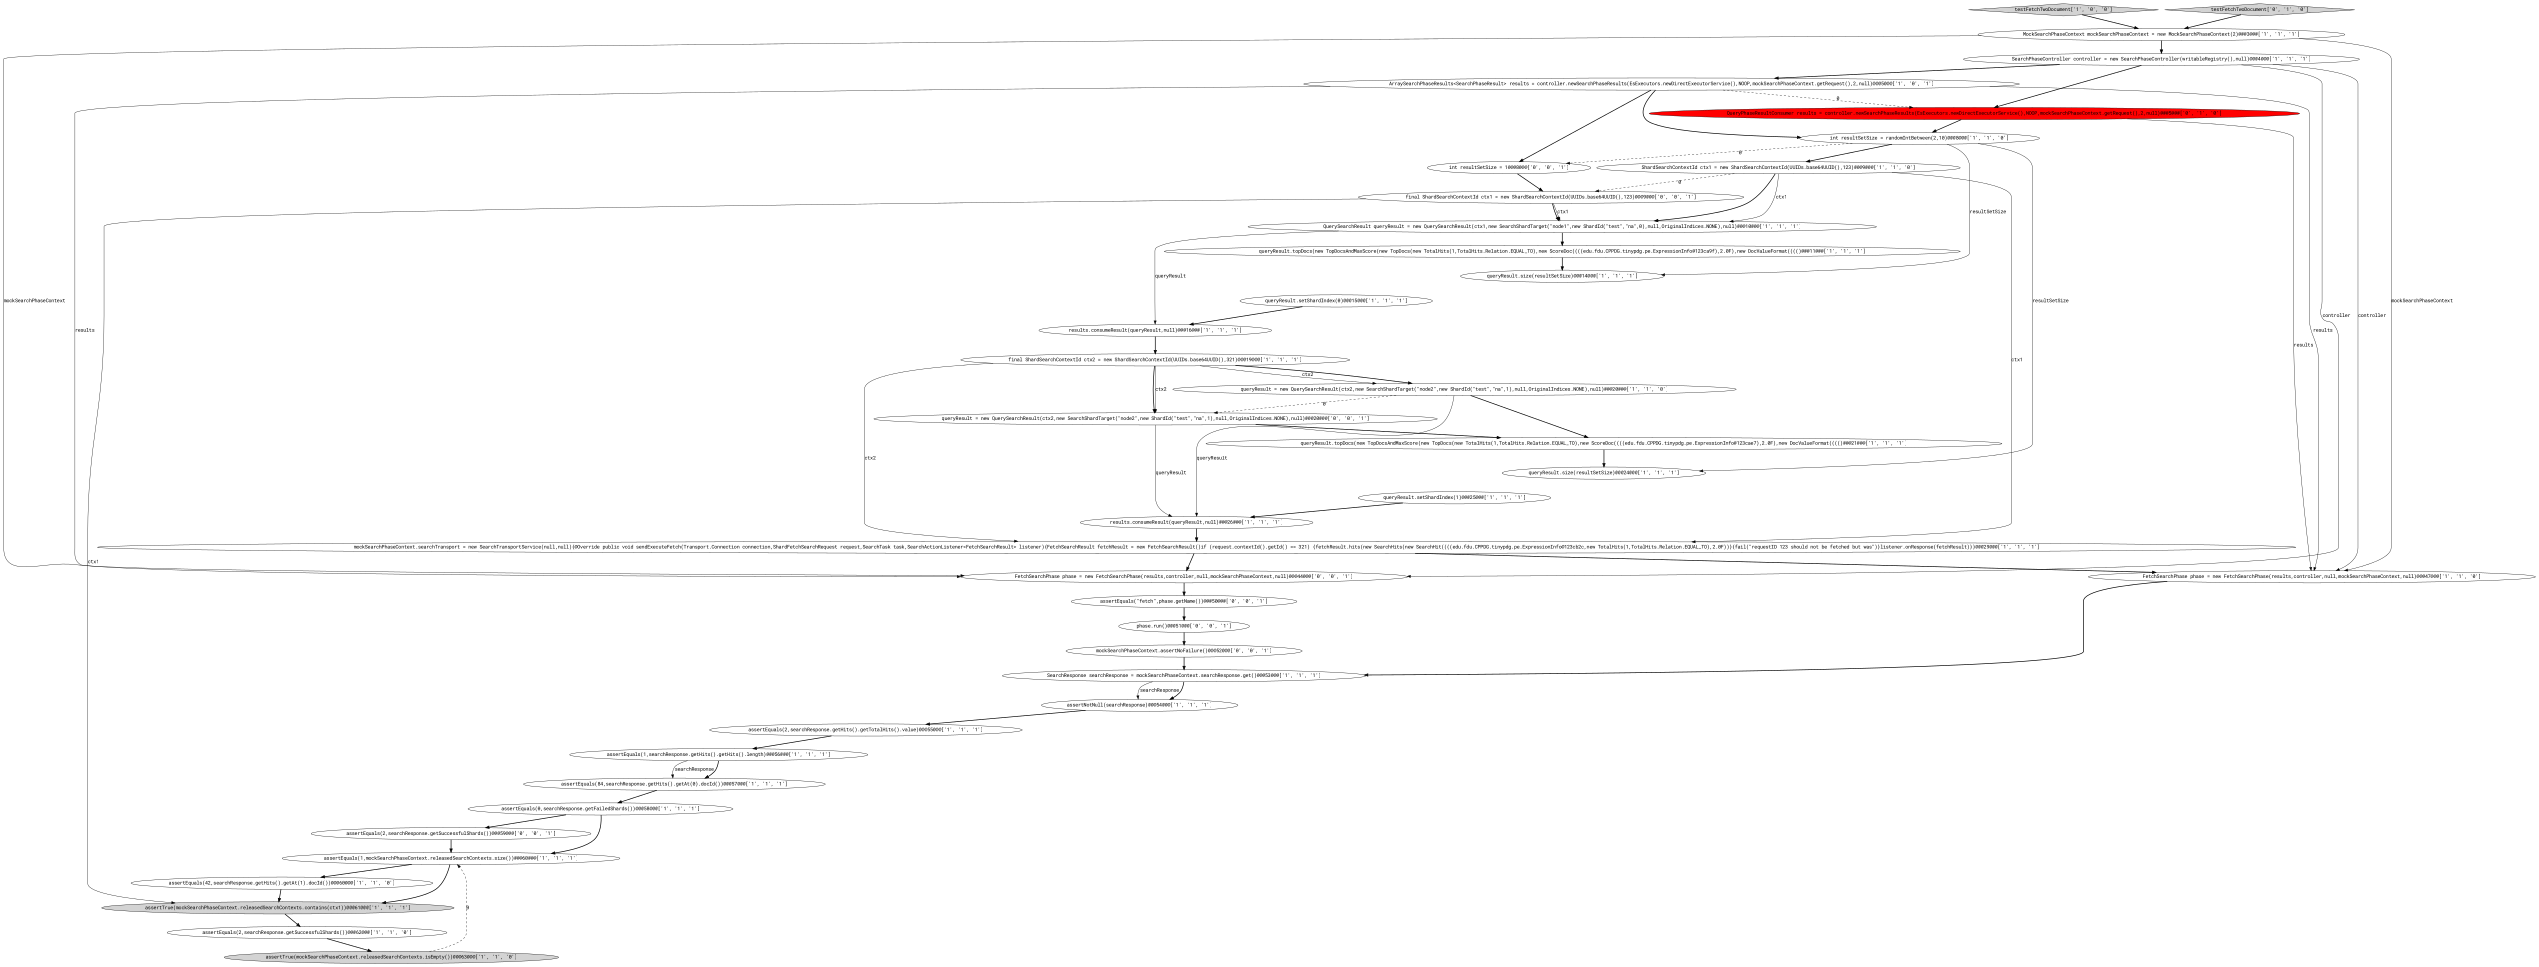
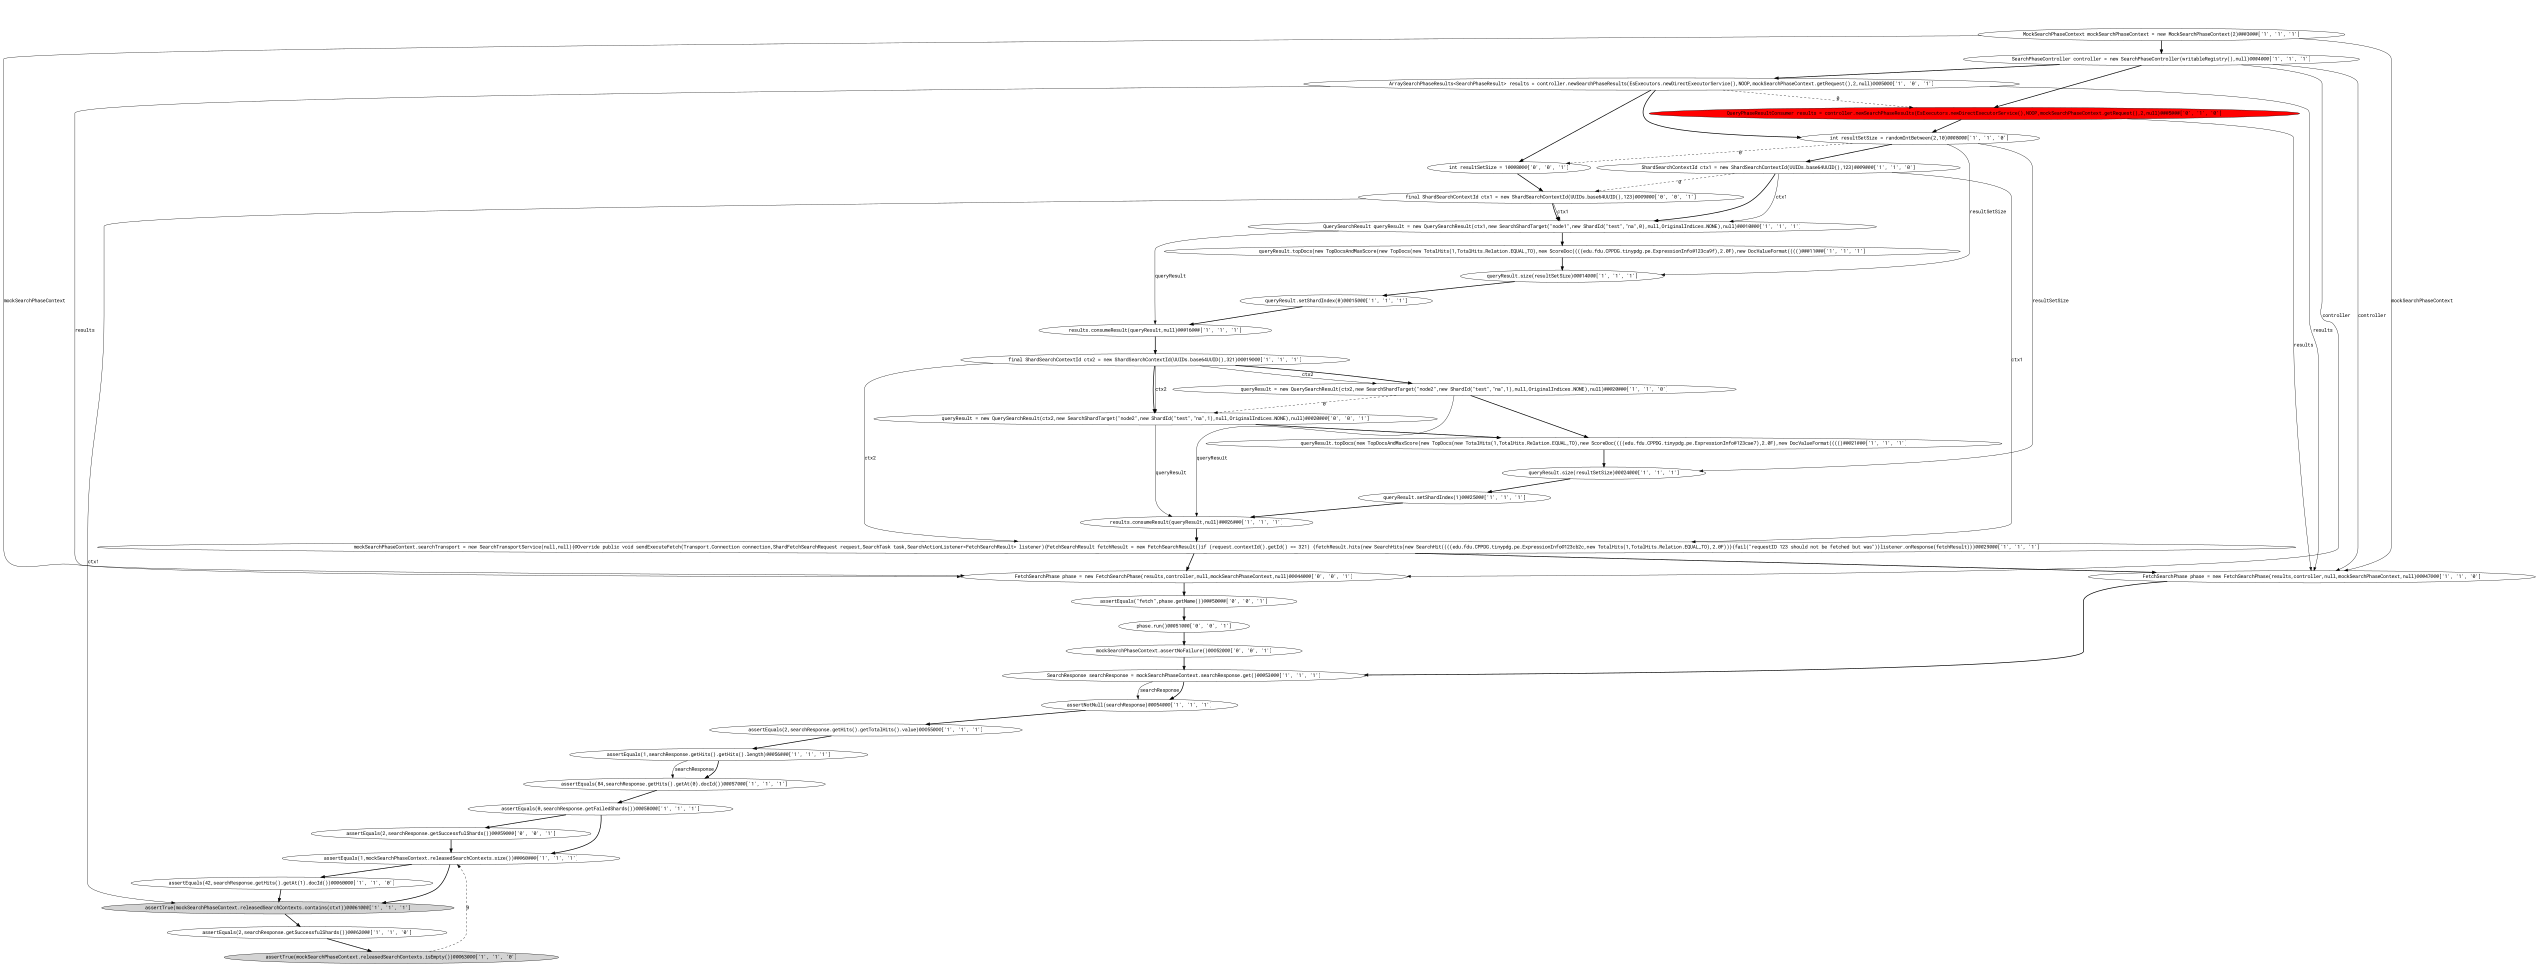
  digraph {
    fontname="Roboto Mono"
    node [fillcolor=white fontname="Roboto Mono" shape=ellipse style=filled]
    edge [fontname="Roboto Mono" style=bold]
    n1 [label="QuerySearchResult queryResult = new QuerySearchResult(ctx1,new SearchShardTarget(\"node1\",new ShardId(\"test\",\"na\",0),null,OriginalIndices.NONE),null)@@@10@@@['1', '1', '1']"]
    n2 [label="queryResult.topDocs(new TopDocsAndMaxScore(new TopDocs(new TotalHits(1,TotalHits.Relation.EQUAL_TO),new ScoreDoc((((edu.fdu.CPPDG.tinypdg.pe.ExpressionInfo@123ca9f),2.0F),new DocValueFormat(((()@@@11@@@['1', '1', '1']"]
    n3 [label="results.consumeResult(queryResult,null)@@@16@@@['1', '1', '1']"]
    n4 [label="queryResult.size(resultSetSize)@@@14@@@['1', '1', '1']"]
    n5 [label="final ShardSearchContextId ctx2 = new ShardSearchContextId(UUIDs.base64UUID(),321)@@@19@@@['1', '1', '1']"]
    n6 [label="queryResult.setShardIndex(0)@@@15@@@['1', '1', '1']"]
    n7 [label="final ShardSearchContextId ctx1 = new ShardSearchContextId(UUIDs.base64UUID(),123)@@@9@@@['0', '0', '1']"]
    n8 [fillcolor=lightgray label="assertTrue(mockSearchPhaseContext.releasedSearchContexts.contains(ctx1))@@@61@@@['1', '1', '1']"]
    n9 [label="assertEquals(2,searchResponse.getSuccessfulShards())@@@62@@@['1', '1', '0']"]
    n10 [label="assertEquals(2,searchResponse.getSuccessfulShards())@@@59@@@['0', '0', '1']"]
    n11 [label="assertEquals(1,mockSearchPhaseContext.releasedSearchContexts.size())@@@60@@@['1', '1', '1']"]
    n12 [label="assertEquals(42,searchResponse.getHits().getAt(1).docId())@@@60@@@['1', '1', '0']"]
    n13 [label="ShardSearchContextId ctx1 = new ShardSearchContextId(UUIDs.base64UUID(),123)@@@9@@@['1', '1', '0']"]
    n14 [label="mockSearchPhaseContext.searchTransport = new SearchTransportService(null,null){@Override public void sendExecuteFetch(Transport.Connection connection,ShardFetchSearchRequest request,SearchTask task,SearchActionListener<FetchSearchResult> listener){FetchSearchResult fetchResult = new FetchSearchResult()if (request.contextId().getId() == 321) {fetchResult.hits(new SearchHits(new SearchHit((((edu.fdu.CPPDG.tinypdg.pe.ExpressionInfo@123cb2c,new TotalHits(1,TotalHits.Relation.EQUAL_TO),2.0F))}{fail(\"requestID 123 should not be fetched but was\")}listener.onResponse(fetchResult)}}@@@29@@@['1', '1', '1']"]
    n15 [label="FetchSearchPhase phase = new FetchSearchPhase(results,controller,null,mockSearchPhaseContext,null)@@@44@@@['0', '0', '1']"]
    n16 [label="FetchSearchPhase phase = new FetchSearchPhase(results,controller,null,mockSearchPhaseContext,null)@@@47@@@['1', '1', '0']"]
    n17 [label="queryResult.size(resultSetSize)@@@24@@@['1', '1', '1']"]
    n18 [label="queryResult.setShardIndex(1)@@@25@@@['1', '1', '1']"]
    n19 [label="results.consumeResult(queryResult,null)@@@26@@@['1', '1', '1']"]
    n20 [label="assertEquals(1,searchResponse.getHits().getHits().length)@@@56@@@['1', '1', '1']"]
    n21 [label="assertEquals(84,searchResponse.getHits().getAt(0).docId())@@@57@@@['1', '1', '1']"]
    n22 [label="assertEquals(0,searchResponse.getFailedShards())@@@58@@@['1', '1', '1']"]
    n23 [label="assertEquals(2,searchResponse.getHits().getTotalHits().value)@@@55@@@['1', '1', '1']"]
    n24 [label="queryResult.topDocs(new TopDocsAndMaxScore(new TopDocs(new TotalHits(1,TotalHits.Relation.EQUAL_TO),new ScoreDoc((((edu.fdu.CPPDG.tinypdg.pe.ExpressionInfo@123cae7),2.0F),new DocValueFormat(((()@@@21@@@['1', '1', '1']"]
-   n25 [fillcolor=lightgray label="testFetchTwoDocument['1', '0', '0']" shape=diamond]
    n26 [label="MockSearchPhaseContext mockSearchPhaseContext = new MockSearchPhaseContext(2)@@@3@@@['1', '1', '1']"]
    n27 [label="SearchPhaseController controller = new SearchPhaseController(writableRegistry(),null)@@@4@@@['1', '1', '1']"]
-   n28 [fillcolor=lightgray label="testFetchTwoDocument['0', '1', '0']" shape=diamond]
    n29 [label="mockSearchPhaseContext.assertNoFailure()@@@52@@@['0', '0', '1']"]
    n30 [label="SearchResponse searchResponse = mockSearchPhaseContext.searchResponse.get()@@@53@@@['1', '1', '1']"]
    n31 [label="assertNotNull(searchResponse)@@@54@@@['1', '1', '1']"]
    n32 [label="ArraySearchPhaseResults<SearchPhaseResult> results = controller.newSearchPhaseResults(EsExecutors.newDirectExecutorService(),NOOP,mockSearchPhaseContext.getRequest(),2,null)@@@5@@@['1', '0', '1']"]
    n33 [label="int resultSetSize = 1@@@8@@@['0', '0', '1']"]
    n34 [fillcolor=red label="QueryPhaseResultConsumer results = controller.newSearchPhaseResults(EsExecutors.newDirectExecutorService(),NOOP,mockSearchPhaseContext.getRequest(),2,null)@@@5@@@['0', '1', '0']"]
    n35 [label="int resultSetSize = randomIntBetween(2,10)@@@8@@@['1', '1', '0']"]
    n36 [label="assertEquals(\"fetch\",phase.getName())@@@50@@@['0', '0', '1']"]
    n37 [label="queryResult = new QuerySearchResult(ctx2,new SearchShardTarget(\"node2\",new ShardId(\"test\",\"na\",1),null,OriginalIndices.NONE),null)@@@20@@@['1', '1', '0']"]
    n38 [label="queryResult = new QuerySearchResult(ctx2,new SearchShardTarget(\"node2\",new ShardId(\"test\",\"na\",1),null,OriginalIndices.NONE),null)@@@20@@@['0', '0', '1']"]
    n39 [fillcolor=lightgray label="assertTrue(mockSearchPhaseContext.releasedSearchContexts.isEmpty())@@@63@@@['1', '1', '0']"]
    n40 [label="phase.run()@@@51@@@['0', '0', '1']"]
    n1 -> n2
    n1 -> n3 [label=queryResult style=solid]
    n2 -> n4
    n3 -> n5
+   n4 -> n6
    n5 -> n14 [label=ctx2 style=solid]
    n5 -> n37
    n5 -> n37 [label=ctx2 style=solid]
    n5 -> n38 [label=ctx2 style=solid]
    n5 -> n38
    n6 -> n3
    n7 -> n1 [label=ctx1 style=solid]
    n7 -> n1
    n7 -> n8 [label=ctx1 style=solid]
    n8 -> n9
    n9 -> n39
    n10 -> n11
    n11 -> n8
    n11 -> n12
    n12 -> n8
    n13 -> n1 [label=ctx1 style=solid]
    n13 -> n1
    n13 -> n7 [label=0 style=dashed]
    n13 -> n14 [label=ctx1 style=solid]
    n14 -> n15
    n14 -> n16
    n15 -> n36
    n16 -> n30
+   n17 -> n18
    n18 -> n19
    n19 -> n14
    n20 -> n21 [label=searchResponse style=solid]
    n20 -> n21
    n21 -> n22
    n22 -> n10
    n22 -> n11
    n23 -> n20
    n24 -> n17
-   n25 -> n26
    n26 -> n15 [label=mockSearchPhaseContext style=solid]
    n26 -> n16 [label=mockSearchPhaseContext style=solid]
    n26 -> n27
    n27 -> n15 [label=controller style=solid]
    n27 -> n16 [label=controller style=solid]
    n27 -> n32
    n27 -> n34
-   n28 -> n26
    n29 -> n30
    n30 -> n31 [label=searchResponse style=solid]
    n30 -> n31
    n31 -> n23
    n32 -> n15 [label=results style=solid]
    n32 -> n16 [label=results style=solid]
    n32 -> n33
    n32 -> n34 [label=0 style=dashed]
    n32 -> n35
    n33 -> n7
    n34 -> n16 [label=results style=solid]
    n34 -> n35
    n35 -> n4 [label=resultSetSize style=solid]
    n35 -> n13
    n35 -> n17 [label=resultSetSize style=solid]
    n35 -> n33 [label=0 style=dashed]
    n36 -> n40
    n37 -> n19 [label=queryResult style=solid]
    n37 -> n24
    n37 -> n38 [label=0 style=dashed]
    n38 -> n19 [label=queryResult style=solid]
    n38 -> n24
    n39 -> n11 [label=0 style=dashed]
    n40 -> n29
  }
